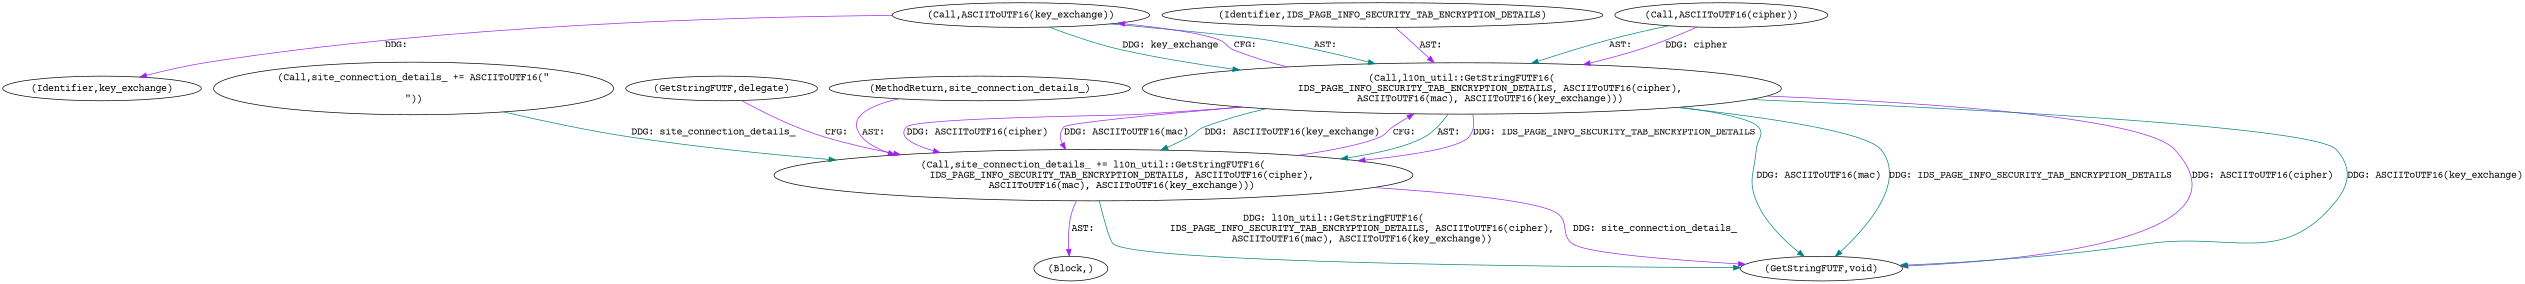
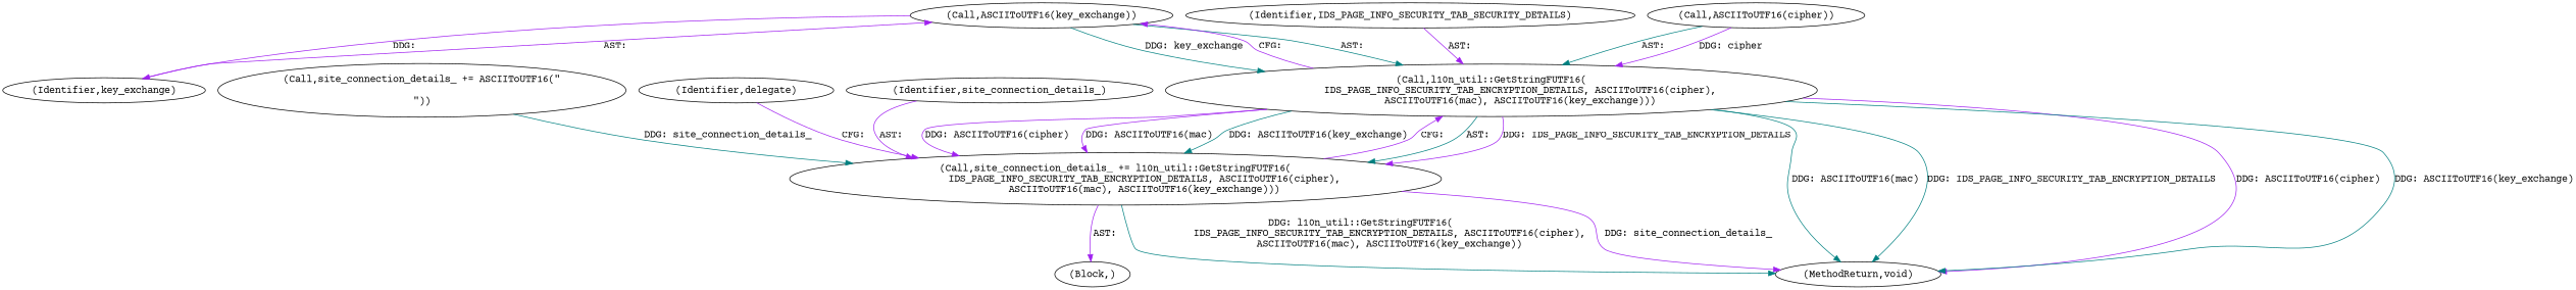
  digraph {
    fontname="Courier Prime"
    node [fontname="Courier Prime"]
    edge [color=purple fontname="Courier Prime"]
    n1 [label="(Call,ASCIIToUTF16(key_exchange))"]
    n2 [label="(Call,l10n_util::GetStringFUTF16(\n          IDS_PAGE_INFO_SECURITY_TAB_ENCRYPTION_DETAILS, ASCIIToUTF16(cipher),\n          ASCIIToUTF16(mac), ASCIIToUTF16(key_exchange)))"]
    n3 [label="(Identifier,key_exchange)"]
-   n4 [label="(GetStringFUTF,void)"]
+   n4 [label="(MethodReturn,void)"]
    n5 [label="(Call,site_connection_details_ += l10n_util::GetStringFUTF16(\n          IDS_PAGE_INFO_SECURITY_TAB_ENCRYPTION_DETAILS, ASCIIToUTF16(cipher),\n          ASCIIToUTF16(mac), ASCIIToUTF16(key_exchange)))"]
    n6 [label="(Block,)"]
-   n7 [label="(Identifier,IDS_PAGE_INFO_SECURITY_TAB_ENCRYPTION_DETAILS)"]
+   n7 [label="(Identifier,IDS_PAGE_INFO_SECURITY_TAB_SECURITY_DETAILS)"]
    n8 [label="(Call,site_connection_details_ += ASCIIToUTF16(\"\n\n\"))"]
    n9 [label="(Call,ASCIIToUTF16(cipher))"]
-   n10 [label="(GetStringFUTF,delegate)"]
-   n11 [label="(MethodReturn,site_connection_details_)"]
+   n10 [label="(Identifier,delegate)"]
+   n11 [label="(Identifier,site_connection_details_)"]
    n1 -> n2 [color=teal label="AST: "]
    n1 -> n2 [color=teal label="DDG: key_exchange"]
    n1 -> n3 [label="DDG: "]
    n2 -> n1 [label="CFG: "]
    n2 -> n4 [color=teal label="DDG: ASCIIToUTF16(mac)"]
    n2 -> n4 [color=teal label="DDG: IDS_PAGE_INFO_SECURITY_TAB_ENCRYPTION_DETAILS"]
    n2 -> n4 [label="DDG: ASCIIToUTF16(cipher)"]
    n2 -> n4 [color=teal label="DDG: ASCIIToUTF16(key_exchange)"]
    n2 -> n5 [color=teal label="AST: "]
    n2 -> n5 [label="DDG: IDS_PAGE_INFO_SECURITY_TAB_ENCRYPTION_DETAILS"]
    n2 -> n5 [label="DDG: ASCIIToUTF16(cipher)"]
    n2 -> n5 [label="DDG: ASCIIToUTF16(mac)"]
    n2 -> n5 [color=teal label="DDG: ASCIIToUTF16(key_exchange)"]
+   n3 -> n1 [label="AST: "]
    n5 -> n2 [label="CFG: "]
    n5 -> n4 [label="DDG: site_connection_details_"]
    n5 -> n4 [color=teal label="DDG: l10n_util::GetStringFUTF16(\n          IDS_PAGE_INFO_SECURITY_TAB_ENCRYPTION_DETAILS, ASCIIToUTF16(cipher),\n          ASCIIToUTF16(mac), ASCIIToUTF16(key_exchange))"]
    n5 -> n6 [label="AST: "]
    n7 -> n2 [label="AST: "]
    n8 -> n5 [color=teal label="DDG: site_connection_details_"]
    n9 -> n2 [color=teal label="AST: "]
    n9 -> n2 [label="DDG: cipher"]
    n10 -> n5 [label="CFG: "]
    n11 -> n5 [label="AST: "]
  }
